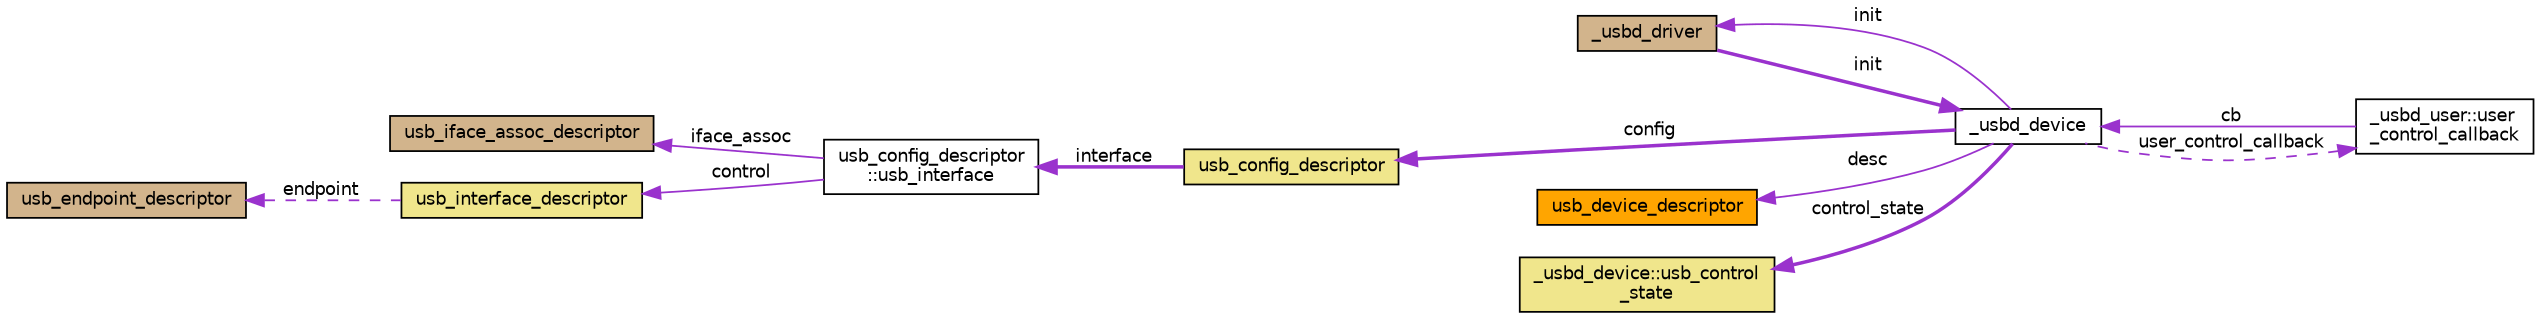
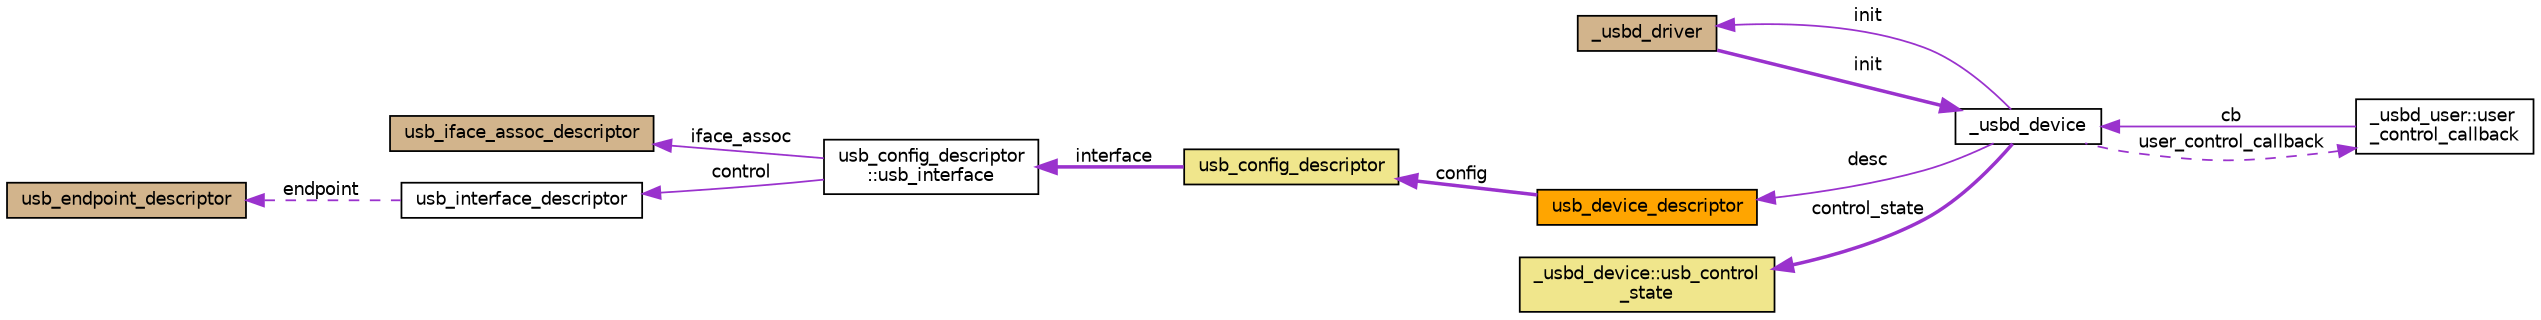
  digraph {
    rankdir=LR
    node [color=black fillcolor=white fontname=Helvetica fontsize=10 shape=record style=filled]
    edge [color=darkorchid3 dir=back fontname=Helvetica fontsize=10 labelfontname=Helvetica labelfontsize=10 style=solid]
    n1 [fillcolor=tan fontcolor=black height=0.2 label=_usbd_driver width=0.4]
    n2 [height=0.2 label=_usbd_device width=0.4]
    n3 [height=0.2 label="_usbd_user::user\l_control_callback" width=0.4]
    n4 [fillcolor=khaki height=0.2 label=usb_config_descriptor width=0.4]
    n5 [height=0.2 label="usb_config_descriptor\l::usb_interface" width=0.4]
    n6 [fillcolor=tan height=0.2 label=usb_iface_assoc_descriptor width=0.4]
-   n7 [fillcolor=khaki height=0.2 label=usb_interface_descriptor width=0.4]
+   n7 [height=0.2 label=usb_interface_descriptor width=0.4]
    n8 [fillcolor=tan height=0.2 label=usb_endpoint_descriptor width=0.4]
    n9 [fillcolor=khaki height=0.2 label="_usbd_device::usb_control\l_state" width=0.4]
    n10 [fillcolor=orange height=0.2 label=usb_device_descriptor width=0.4]
    n1 -> n2 [label=" init"]
    n2 -> n1 [label=" init" style=bold]
    n2 -> n3 [label=" cb"]
    n3 -> n2 [label=" user_control_callback" style=dashed]
-   n4 -> n2 [label=" config" style=bold]
+   n4 -> n10 [label=" config" style=bold]
    n5 -> n4 [label=" interface" style=bold]
    n6 -> n5 [label=" iface_assoc"]
    n7 -> n5 [label=" control"]
    n8 -> n7 [label=" endpoint" style=dashed]
    n9 -> n2 [label=" control_state" style=bold]
    n10 -> n2 [label=" desc"]
  }
